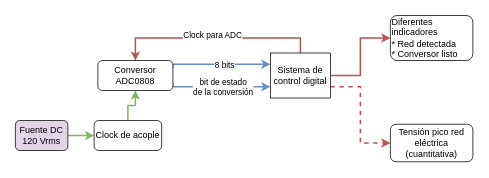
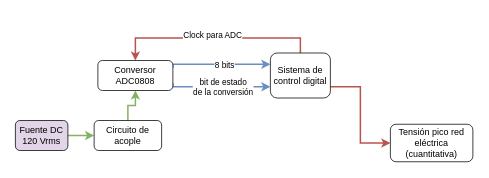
  <mxCell id="0" />
  <mxCell id="1" parent="0" />
  <mxCell id="2" style="edgeStyle=orthogonalEdgeStyle;rounded=0;orthogonalLoop=1;jettySize=auto;html=1;exitX=1;exitY=0.5;exitDx=0;exitDy=0;entryX=0;entryY=0.5;entryDx=0;entryDy=0;strokeWidth=2;fillColor=#d5e8d4;strokeColor=#82b366;" parent="1" source="3" target="5" edge="1"><mxGeometry relative="1" as="geometry" /></mxCell>
  <mxCell id="3" value="Fuente DC 120 Vrms" style="rounded=1;whiteSpace=wrap;html=1;fillColor=#e1d5e7;" parent="1" vertex="1"><mxGeometry x="20" y="160" width="70" height="40" as="geometry" /></mxCell>
  <mxCell id="4" style="edgeStyle=orthogonalEdgeStyle;rounded=0;orthogonalLoop=1;jettySize=auto;html=1;exitX=0.5;exitY=0;exitDx=0;exitDy=0;entryX=0.5;entryY=1;entryDx=0;entryDy=0;strokeWidth=2;fillColor=#d5e8d4;strokeColor=#82b366;" parent="1" source="5" target="16" edge="1"><mxGeometry relative="1" as="geometry" /></mxCell>
- <mxCell id="5" value="Clock de acople" style="rounded=1;whiteSpace=wrap;html=1;" parent="1" vertex="1"><mxGeometry x="125" y="160" width="90" height="40" as="geometry" /></mxCell>
- <mxCell id="6" value="Diferentes&lt;div&gt;indicadores&lt;br&gt;&lt;/div&gt;&lt;div style=&quot;&quot;&gt;* Red detectada&lt;/div&gt;&lt;div style=&quot;&quot;&gt;* Conversor listo&lt;/div&gt;" style="rounded=1;whiteSpace=wrap;html=1;align=left;" parent="1" vertex="1"><mxGeometry x="520" y="20" width="110" height="60" as="geometry" /></mxCell>
- <mxCell id="7" style="edgeStyle=orthogonalEdgeStyle;rounded=0;orthogonalLoop=1;jettySize=auto;html=1;exitX=1;exitY=0.75;exitDx=0;exitDy=0;entryX=0;entryY=0.5;entryDx=0;entryDy=0;fillColor=#f8cecc;strokeColor=#b85450;strokeWidth=2;dashed=1;" parent="1" source="11" target="17" edge="1"><mxGeometry relative="1" as="geometry" /></mxCell>
- <mxCell id="8" style="edgeStyle=orthogonalEdgeStyle;rounded=0;orthogonalLoop=1;jettySize=auto;html=1;exitX=1;exitY=0.5;exitDx=0;exitDy=0;entryX=0;entryY=0.5;entryDx=0;entryDy=0;fillColor=#f8cecc;strokeColor=#b85450;strokeWidth=2;" parent="1" source="11" target="6" edge="1"><mxGeometry relative="1" as="geometry" /></mxCell>
+ <mxCell id="5" value="Circuito de acople" style="rounded=1;whiteSpace=wrap;html=1;" parent="1" vertex="1"><mxGeometry x="125" y="160" width="90" height="40" as="geometry" /></mxCell>
+ <mxCell id="7" style="edgeStyle=orthogonalEdgeStyle;rounded=0;orthogonalLoop=1;jettySize=auto;html=1;exitX=1;exitY=0.75;exitDx=0;exitDy=0;entryX=0;entryY=0.5;entryDx=0;entryDy=0;fillColor=#f8cecc;strokeColor=#b85450;strokeWidth=2;" parent="1" source="11" target="17" edge="1"><mxGeometry relative="1" as="geometry" /></mxCell>
  <mxCell id="9" style="edgeStyle=orthogonalEdgeStyle;rounded=0;orthogonalLoop=1;jettySize=auto;html=1;exitX=0.5;exitY=0;exitDx=0;exitDy=0;entryX=0.5;entryY=0;entryDx=0;entryDy=0;strokeWidth=2;fillColor=#f8cecc;strokeColor=#b85450;" parent="1" source="11" target="16" edge="1"><mxGeometry relative="1" as="geometry" /></mxCell>
  <mxCell id="10" value="Clock para ADC" style="edgeLabel;html=1;align=center;verticalAlign=middle;resizable=0;points=[];" parent="9" vertex="1" connectable="0"><mxGeometry x="0.021" y="-4" relative="1" as="geometry"><mxPoint as="offset" /></mxGeometry></mxCell>
- <mxCell id="11" value="Sistema de control digital" style="whiteSpace=wrap;html=1;rounded=0;" parent="1" vertex="1"><mxGeometry x="360" y="70" width="80" height="60" as="geometry" /></mxCell>
+ <mxCell id="11" value="Sistema de control digital" style="rounded=1;whiteSpace=wrap;html=1;" parent="1" vertex="1"><mxGeometry x="360" y="70" width="80" height="60" as="geometry" /></mxCell>
  <mxCell id="12" style="edgeStyle=orthogonalEdgeStyle;rounded=0;orthogonalLoop=1;jettySize=auto;html=1;exitX=1;exitY=0.25;exitDx=0;exitDy=0;entryX=0;entryY=0.25;entryDx=0;entryDy=0;strokeWidth=2;fillColor=#dae8fc;strokeColor=#6c8ebf;" parent="1" source="16" target="11" edge="1"><mxGeometry relative="1" as="geometry"><Array as="points"><mxPoint x="230" y="90" /><mxPoint x="230" y="85" /></Array></mxGeometry></mxCell>
  <mxCell id="13" value="8 bits" style="edgeLabel;html=1;align=center;verticalAlign=middle;resizable=0;points=[];" parent="12" vertex="1" connectable="0"><mxGeometry x="0.084" relative="1" as="geometry"><mxPoint as="offset" /></mxGeometry></mxCell>
  <mxCell id="14" style="edgeStyle=orthogonalEdgeStyle;rounded=0;orthogonalLoop=1;jettySize=auto;html=1;exitX=1;exitY=0.75;exitDx=0;exitDy=0;entryX=0;entryY=0.75;entryDx=0;entryDy=0;fillColor=#dae8fc;strokeColor=#6c8ebf;strokeWidth=2;" parent="1" source="16" target="11" edge="1"><mxGeometry relative="1" as="geometry"><Array as="points"><mxPoint x="230" y="110" /><mxPoint x="230" y="115" /></Array></mxGeometry></mxCell>
  <mxCell id="15" value="bit de estado&lt;div&gt;de la conversión&lt;/div&gt;" style="edgeLabel;html=1;align=center;verticalAlign=middle;resizable=0;points=[];" parent="14" vertex="1" connectable="0"><mxGeometry x="0.058" relative="1" as="geometry"><mxPoint as="offset" /></mxGeometry></mxCell>
  <mxCell id="16" value="Conversor ADC0808" style="rounded=1;whiteSpace=wrap;html=1;" parent="1" vertex="1"><mxGeometry x="130" y="80" width="100" height="40" as="geometry" /></mxCell>
  <mxCell id="17" value="Tensión pico&amp;nbsp;&lt;span style=&quot;background-color: initial;&quot;&gt;red eléctrica&lt;/span&gt;&lt;div&gt;&lt;span style=&quot;background-color: initial;&quot;&gt;(cuantitativa)&lt;/span&gt;&lt;/div&gt;" style="rounded=1;whiteSpace=wrap;html=1;" parent="1" vertex="1"><mxGeometry x="520" y="165" width="110" height="50" as="geometry" /></mxCell>
